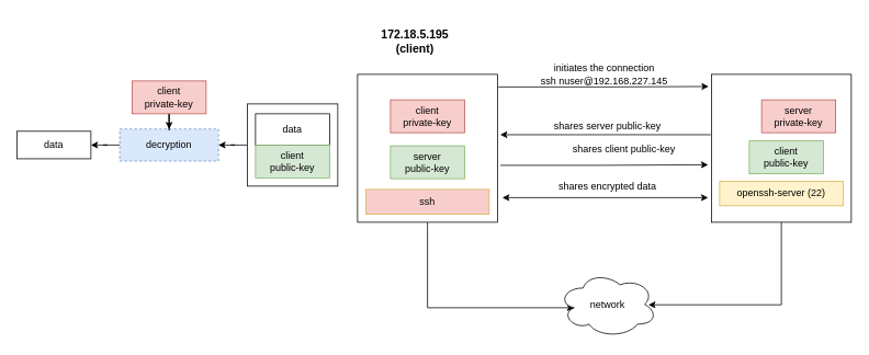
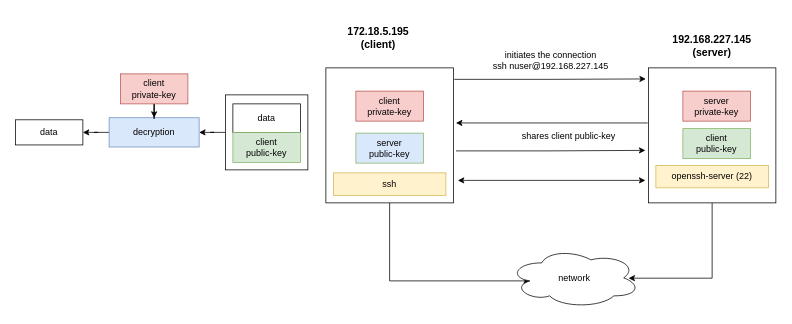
  <mxCell id="0" />
  <mxCell id="1" parent="0" />
  <mxCell id="2" style="edgeStyle=orthogonalEdgeStyle;rounded=0;orthogonalLoop=1;jettySize=auto;html=1;entryX=1;entryY=0.5;entryDx=0;entryDy=0;" edge="1" parent="1" source="3" target="29"><mxGeometry relative="1" as="geometry" /></mxCell>
  <mxCell id="3" value="" style="rounded=0;whiteSpace=wrap;html=1;" vertex="1" parent="1"><mxGeometry x="300" y="126" width="110" height="100" as="geometry" /></mxCell>
  <mxCell id="4" style="edgeStyle=orthogonalEdgeStyle;rounded=0;orthogonalLoop=1;jettySize=auto;html=1;entryX=0.16;entryY=0.55;entryDx=0;entryDy=0;entryPerimeter=0;" edge="1" parent="1" source="8" target="12"><mxGeometry relative="1" as="geometry"><Array as="points"><mxPoint x="519" y="374" /></Array></mxGeometry></mxCell>
  <mxCell id="5" style="edgeStyle=orthogonalEdgeStyle;rounded=0;orthogonalLoop=1;jettySize=auto;html=1;exitX=1.007;exitY=0.085;exitDx=0;exitDy=0;exitPerimeter=0;entryX=-0.02;entryY=0.082;entryDx=0;entryDy=0;entryPerimeter=0;" edge="1" parent="1" source="8" target="11"><mxGeometry relative="1" as="geometry"><mxPoint x="854" y="105" as="targetPoint" /></mxGeometry></mxCell>
  <mxCell id="6" style="edgeStyle=orthogonalEdgeStyle;rounded=0;orthogonalLoop=1;jettySize=auto;html=1;exitX=1.021;exitY=0.615;exitDx=0;exitDy=0;exitPerimeter=0;" edge="1" parent="1" source="8"><mxGeometry relative="1" as="geometry"><mxPoint x="860" y="200" as="targetPoint" /><Array as="points"><mxPoint x="730" y="201" /></Array></mxGeometry></mxCell>
  <mxCell id="7" style="edgeStyle=orthogonalEdgeStyle;rounded=0;orthogonalLoop=1;jettySize=auto;html=1;startArrow=classic;startFill=1;" edge="1" parent="1"><mxGeometry relative="1" as="geometry"><mxPoint x="610" y="240" as="sourcePoint" /><mxPoint x="860" y="240" as="targetPoint" /></mxGeometry></mxCell>
  <mxCell id="8" value="" style="rounded=0;whiteSpace=wrap;html=1;" vertex="1" parent="1"><mxGeometry x="434" y="90" width="170" height="180" as="geometry" /></mxCell>
  <mxCell id="9" style="edgeStyle=orthogonalEdgeStyle;rounded=0;orthogonalLoop=1;jettySize=auto;html=1;entryX=0.912;entryY=0.505;entryDx=0;entryDy=0;entryPerimeter=0;" edge="1" parent="1" source="11" target="12"><mxGeometry relative="1" as="geometry"><Array as="points"><mxPoint x="949" y="370" /></Array></mxGeometry></mxCell>
  <mxCell id="10" style="edgeStyle=orthogonalEdgeStyle;rounded=0;orthogonalLoop=1;jettySize=auto;html=1;exitX=-0.005;exitY=0.408;exitDx=0;exitDy=0;exitPerimeter=0;entryX=1.02;entryY=0.408;entryDx=0;entryDy=0;entryPerimeter=0;" edge="1" parent="1" source="11" target="8"><mxGeometry relative="1" as="geometry" /></mxCell>
  <mxCell id="11" value="" style="rounded=0;whiteSpace=wrap;html=1;" vertex="1" parent="1"><mxGeometry x="864" y="90" width="170" height="180" as="geometry" /></mxCell>
- <mxCell id="12" value="network" style="ellipse;shape=cloud;whiteSpace=wrap;html=1;" vertex="1" parent="1"><mxGeometry x="678" y="330" width="120" height="80" as="geometry" /></mxCell>
+ <mxCell id="12" value="network" style="ellipse;shape=cloud;whiteSpace=wrap;html=1;" vertex="1" parent="1"><mxGeometry x="678" y="330" width="175" height="80" as="geometry" /></mxCell>
+ <mxCell id="13" value="192.168.227.145&lt;br&gt;(server)" style="text;html=1;strokeColor=none;fillColor=none;align=center;verticalAlign=middle;whiteSpace=wrap;rounded=0;fontStyle=1;fontSize=14;" vertex="1" parent="1"><mxGeometry x="864" y="30" width="170" height="60" as="geometry" /></mxCell>
  <mxCell id="14" value="172.18.5.195&lt;br&gt;(client)" style="text;html=1;strokeColor=none;fillColor=none;align=center;verticalAlign=middle;whiteSpace=wrap;rounded=0;fontStyle=1;fontSize=14;" vertex="1" parent="1"><mxGeometry x="419" y="20" width="170" height="60" as="geometry" /></mxCell>
  <mxCell id="15" value="openssh-server (22)" style="rounded=0;whiteSpace=wrap;html=1;fillColor=#fff2cc;strokeColor=#d6b656;" vertex="1" parent="1"><mxGeometry x="874" y="220" width="150" height="30" as="geometry" /></mxCell>
- <mxCell id="16" value="ssh" style="rounded=0;whiteSpace=wrap;html=1;fillColor=#f8cecc;strokeColor=#d6b656;" vertex="1" parent="1"><mxGeometry x="444" y="230" width="150" height="30" as="geometry" /></mxCell>
- <mxCell id="17" value="initiates the connection&lt;br&gt;ssh nuser@192.168.227.145" style="text;html=1;strokeColor=none;fillColor=none;align=center;verticalAlign=middle;whiteSpace=wrap;rounded=0;" vertex="1" parent="1"><mxGeometry x="634" y="70" width="200" height="40" as="geometry" /></mxCell>
+ <mxCell id="16" value="ssh" style="rounded=0;whiteSpace=wrap;html=1;fillColor=#fff2cc;strokeColor=#d6b656;" vertex="1" parent="1"><mxGeometry x="444" y="230" width="150" height="30" as="geometry" /></mxCell>
+ <mxCell id="17" value="initiates the connection&lt;br&gt;ssh nuser@192.168.227.145" style="text;html=1;strokeColor=none;fillColor=none;align=center;verticalAlign=middle;whiteSpace=wrap;rounded=0;" vertex="1" parent="1"><mxGeometry x="634" y="60" width="200" height="40" as="geometry" /></mxCell>
  <mxCell id="18" value="client&lt;br&gt;private-key" style="rounded=0;whiteSpace=wrap;html=1;fillColor=#f8cecc;strokeColor=#b85450;" vertex="1" parent="1"><mxGeometry x="474" y="121" width="90" height="40" as="geometry" /></mxCell>
  <mxCell id="19" value="client&lt;br&gt;public-key" style="rounded=0;whiteSpace=wrap;html=1;fillColor=#d5e8d4;strokeColor=#82b366;" vertex="1" parent="1"><mxGeometry x="910" y="171" width="90" height="40" as="geometry" /></mxCell>
- <mxCell id="20" value="server&lt;br&gt;private-key" style="rounded=0;whiteSpace=wrap;html=1;fillColor=#f8cecc;strokeColor=#b85450;" vertex="1" parent="1"><mxGeometry x="925" y="121" width="90" height="40" as="geometry" /></mxCell>
- <mxCell id="21" value="server&lt;br&gt;public-key" style="rounded=0;whiteSpace=wrap;html=1;fillColor=#d5e8d4;strokeColor=#82b366;" vertex="1" parent="1"><mxGeometry x="474" y="177" width="90" height="40" as="geometry" /></mxCell>
- <mxCell id="22" value="shares server public-key" style="text;html=1;strokeColor=none;fillColor=none;align=center;verticalAlign=middle;whiteSpace=wrap;rounded=0;" vertex="1" parent="1"><mxGeometry x="638" y="145" width="200" height="15" as="geometry" /></mxCell>
+ <mxCell id="20" value="server&lt;br&gt;private-key" style="rounded=0;whiteSpace=wrap;html=1;fillColor=#f8cecc;strokeColor=#b85450;" vertex="1" parent="1"><mxGeometry x="910" y="121" width="90" height="40" as="geometry" /></mxCell>
+ <mxCell id="21" value="server&lt;br&gt;public-key" style="rounded=0;whiteSpace=wrap;html=1;fillColor=#dae8fc;strokeColor=#82b366;" vertex="1" parent="1"><mxGeometry x="474" y="177" width="90" height="40" as="geometry" /></mxCell>
  <mxCell id="23" value="shares client public-key" style="text;html=1;strokeColor=none;fillColor=none;align=center;verticalAlign=middle;whiteSpace=wrap;rounded=0;" vertex="1" parent="1"><mxGeometry x="658" y="171" width="200" height="20" as="geometry" /></mxCell>
- <mxCell id="24" value="shares encrypted data" style="text;html=1;strokeColor=none;fillColor=none;align=center;verticalAlign=middle;whiteSpace=wrap;rounded=0;" vertex="1" parent="1"><mxGeometry x="638" y="217" width="200" height="20" as="geometry" /></mxCell>
  <mxCell id="25" value="data" style="rounded=0;whiteSpace=wrap;html=1;" vertex="1" parent="1"><mxGeometry x="310" y="138" width="90" height="38" as="geometry" /></mxCell>
  <mxCell id="26" value="client&lt;br&gt;public-key" style="rounded=0;whiteSpace=wrap;html=1;fillColor=#d5e8d4;strokeColor=#82b366;" vertex="1" parent="1"><mxGeometry x="310" y="176" width="90" height="40" as="geometry" /></mxCell>
  <mxCell id="27" value="data" style="rounded=0;whiteSpace=wrap;html=1;" vertex="1" parent="1"><mxGeometry x="20" y="159.25" width="90" height="33.5" as="geometry" /></mxCell>
  <mxCell id="28" style="edgeStyle=orthogonalEdgeStyle;rounded=0;orthogonalLoop=1;jettySize=auto;html=1;entryX=1;entryY=0.5;entryDx=0;entryDy=0;" edge="1" parent="1" source="29" target="27"><mxGeometry relative="1" as="geometry" /></mxCell>
- <mxCell id="29" value="decryption" style="rounded=0;whiteSpace=wrap;html=1;fillColor=#dae8fc;strokeColor=#6c8ebf;dashed=1;" vertex="1" parent="1"><mxGeometry x="145" y="156.5" width="120" height="39" as="geometry" /></mxCell>
+ <mxCell id="29" value="decryption" style="rounded=0;whiteSpace=wrap;html=1;fillColor=#dae8fc;strokeColor=#6c8ebf;" vertex="1" parent="1"><mxGeometry x="145" y="156.5" width="120" height="39" as="geometry" /></mxCell>
  <mxCell id="30" style="edgeStyle=orthogonalEdgeStyle;rounded=0;orthogonalLoop=1;jettySize=auto;html=1;entryX=0.5;entryY=0;entryDx=0;entryDy=0;" edge="1" parent="1" source="31" target="29"><mxGeometry relative="1" as="geometry" /></mxCell>
  <mxCell id="31" value="client&lt;br&gt;private-key" style="rounded=0;whiteSpace=wrap;html=1;fillColor=#f8cecc;strokeColor=#b85450;" vertex="1" parent="1"><mxGeometry x="160" y="98" width="90" height="40" as="geometry" /></mxCell>
